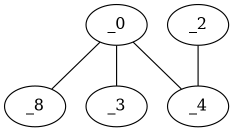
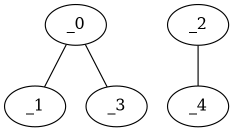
  graph {
    _0 [x=0.788573 y=2.86332]
-   _1 [x=0.877899 y=0.805175 label=_8]
+   _1 [x=0.877899 y=0.805175]
    _3 [x=1.89073 y=1.7462]
    _4 [x=1.5174 y=3.01491]
    _2 [x=0.771045 y=2.09788]
    _0 -- _1
    _0 -- _3
-   _0 -- _4
    _2 -- _4
  }
